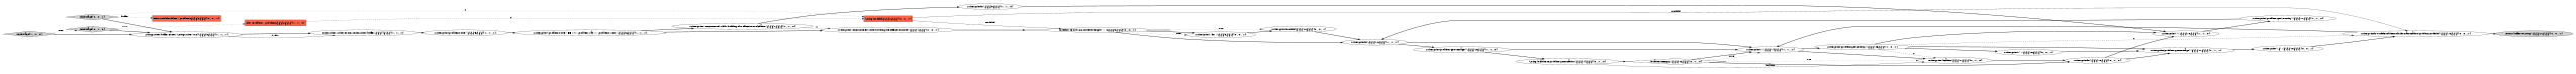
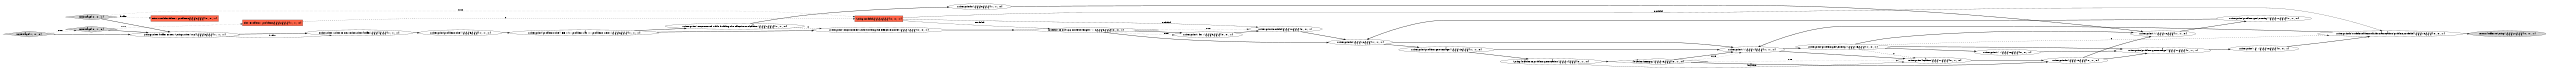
  digraph {
    rankdir=LR
    node [fillcolor=white shape=ellipse style=filled]
    edge [style=bold]
    n1 [label="writer.print(problems.size())@@@5@@@['1', '1', '1']"]
    n2 [label="writer.print((problems.size() == 1)? \" problem was \": \" problems were \")@@@6@@@['1', '1', '1']"]
    n3 [label="writer.print(\"encountered while building the effective toolchains\")@@@7@@@['1', '1', '0']"]
    n4 [label="writer.print(\"encountered while building the effective model\")@@@7@@@['0', '0', '1']"]
    n5 [label="writer.print(\"( \")@@@16@@@['0', '0', '1']"]
    n6 [label="writer.print(problem.getMessage())@@@17@@@['1', '1', '1']"]
    n7 [label="writer.print(\" @ \")@@@18@@@['0', '0', '1']"]
    n8 [label="writer.println()@@@8@@@['1', '1', '0']"]
    n9 [label="writer.print(\"(\")@@@10@@@['1', '1', '0']"]
    n10 [label="writer.print(problem.getSeverity())@@@11@@@['1', '1', '0']"]
    n11 [fillcolor=tomato label="List<ModelProblem> problems@@@2@@@['0', '0', '1']" shape=box]
    n12 [fillcolor=lightgray label="return buffer.toString()@@@21@@@['0', '0', '1']"]
    n13 [fillcolor=tomato label="List<Problem> problems@@@2@@@['1', '1', '0']" shape=box]
    n14 [fillcolor=tomato label="String modelId@@@2@@@['0', '0', '1']" shape=box]
    n15 [label="writer.print(modelId)@@@10@@@['0', '0', '1']"]
    n16 [label="writer.println(ModelProblemUtils.formatLocation(problem,modelId))@@@19@@@['0', '0', '1']"]
    n17 [label="modelId != null && modelId.length() > 0@@@8@@@['0', '0', '1']" shape=diamond]
    n18 [label="writer.println()@@@12@@@['1', '1', '1']"]
    n19 [label="writer.print(problem.getMessage())@@@13@@@['1', '1', '0']"]
    n20 [label="writer.print(\"(\")@@@14@@@['1', '1', '1']"]
    n21 [label="String location = problem.getLocation()@@@14@@@['0', '1', '0']"]
    n22 [label="writer.print(problem.getSeverity())@@@15@@@['1', '0', '1']"]
    n23 [label="writer.print(location)@@@17@@@['0', '1', '0']"]
    n24 [label="!location.isEmpty()@@@15@@@['0', '1', '0']" shape=diamond]
    n25 [label="writer.print(\" for \")@@@9@@@['0', '0', '1']"]
    n26 [label="PrintWriter writer = new PrintWriter(buffer)@@@4@@@['1', '1', '1']"]
    n27 [label="writer.println()@@@19@@@['0', '1', '0']"]
    n28 [fillcolor=lightgray label="toMessage['0', '1', '0']" shape=diamond]
    n29 [label="StringWriter buffer = new StringWriter(1024)@@@3@@@['1', '1', '1']"]
    n30 [fillcolor=lightgray label="toMessage['1', '0', '0']" shape=diamond]
    n31 [fillcolor=lightgray label="toMessage['0', '0', '1']" shape=diamond]
    n1 -> n2
    n2 -> n3
    n2 -> n4
    n3 -> n4 [label=0 style=dashed]
    n3 -> n8
    n4 -> n17
    n5 -> n6
    n6 -> n7
    n7 -> n16
    n8 -> n9
    n9 -> n10
    n10 -> n18
    n13 -> n14 [label=0 style=dashed]
+   n14 -> n15 [label=modelId style=solid]
    n14 -> n16 [label=modelId style=solid]
    n14 -> n17 [label=modelId style=solid]
    n15 -> n18
    n16 -> n12
    n16 -> n20
    n17 -> n15 [label=true style=dotted]
    n17 -> n18
    n17 -> n25 [label=true style=dotted]
    n17 -> n25
    n18 -> n19
    n18 -> n20
    n19 -> n20
    n19 -> n21
    n20 -> n22
    n20 -> n23
    n21 -> n23 [label=location style=solid]
    n21 -> n24
    n22 -> n5
    n22 -> n6
    n22 -> n9
    n22 -> n16 [label=0 style=dashed]
    n22 -> n23 [label=0 style=dashed]
    n23 -> n27
    n24 -> n20
    n24 -> n20 [label=true style=dotted]
    n24 -> n23 [label=true style=dotted]
    n24 -> n27
    n25 -> n15
    n26 -> n1
    n27 -> n6
    n27 -> n9
    n28 -> n13 [label=true style=dotted]
    n28 -> n29
    n29 -> n26
    n29 -> n26 [label=buffer style=solid]
    n30 -> n28 [label=true style=dotted]
    n30 -> n29
    n31 -> n11 [label=buffer style=dotted]
-   n31 -> n14 [label=0 style=dotted]
+   n31 -> n14 [label=true style=dotted]
    n31 -> n29
  }
